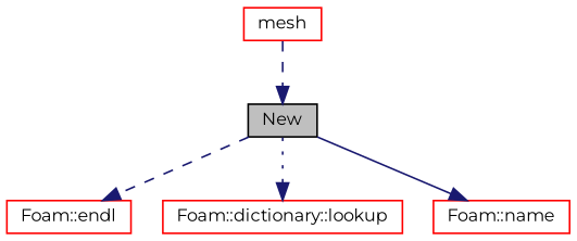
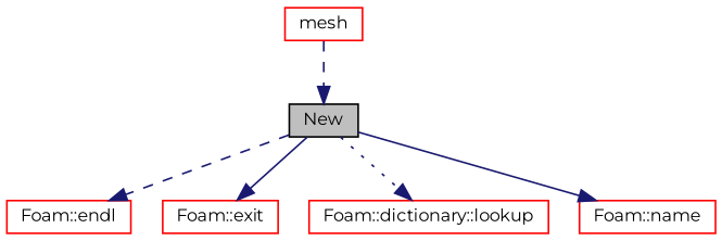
  digraph {
    fontname=Montserrat
    rankdir=TB
    node [color=red fontname=Montserrat fontsize=10 shape=record]
    edge [color=midnightblue fontname=Montserrat fontsize=10 labelfontname=FreeSans labelfontsize=10 style=dashed]
    n1 [color=black fillcolor=grey75 fontcolor=black height=0.2 label=New style=filled width=0.4]
    n2 [height=0.2 label="Foam::endl" width=0.4]
+   n3 [height=0.2 label="Foam::exit" width=0.4]
    n4 [height=0.2 label="Foam::dictionary::lookup" width=0.4]
    n5 [height=0.2 label="Foam::name" width=0.4]
    n6 [height=0.2 label=mesh width=0.4]
    n1 -> n2
+   n1 -> n3 [style=solid]
    n1 -> n4 [style=dotted]
    n1 -> n5 [style=solid]
    n6 -> n1
  }
